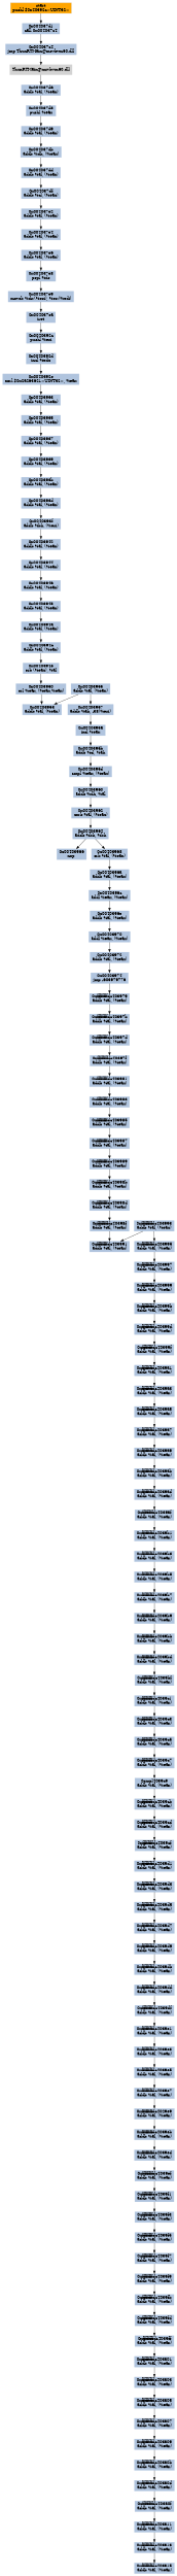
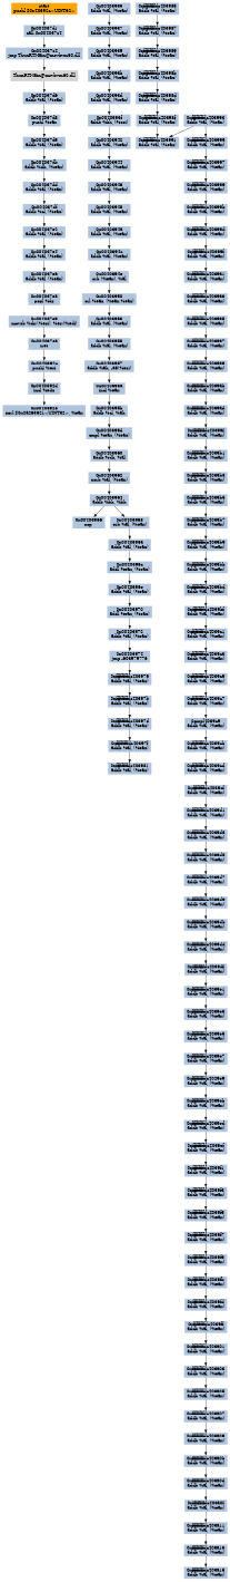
  digraph {
    node [color=lightsteelblue fillcolor=lightsteelblue shape=rectangle style=filled]
    edge [color="#000000"]
    n1 [color=lightgrey fillcolor=orange label="start\npushl $0x40392c<UINT32>"]
    n2 [label="0x004037d1\ncall 0x004037c4"]
    n3 [label="0x004037c4\njmp ThunRTMain@msvbvm60.dll"]
    n4 [color=lightgrey fillcolor=lightgrey label="ThunRTMain@msvbvm60.dll"]
    n5 [label="0x004037d6\naddb %al, (%eax)"]
    n6 [label="0x004037d8\npushl %eax"]
    n7 [label="0x004037d9\naddb %al, (%eax)"]
    n8 [label="0x004037db\naddb %dh, (%eax)"]
    n9 [label="0x004037dd\naddb %al, (%eax)"]
    n10 [label="0x004037df\naddb %cl, (%eax)"]
    n11 [label="0x004037e2\naddb %al, (%eax)"]
    n12 [label="0x004037e4\naddb %al, (%eax)"]
    n13 [label="0x004037e6\naddb %al, (%eax)"]
    n14 [label="0x004037e8\npopl %ds"]
    n15 [label="0x004037e9\nmovsb %ds:(%esi), %es:(%edi)"]
    n16 [label="0x004037ea\niret"]
    n17 [label="0x0040392c\npushl %esi"]
    n18 [label="0x0040392d\nincl %edx"]
    n19 [label="0x0040392e\nxorl $0x2a263621<UINT32>, %eax"]
-   n20 [label="0x00403933\naddb %al, (%eax)"]
    n21 [label="0x00403935\naddb %al, (%eax)"]
    n22 [label="0x00403937\naddb %al, (%eax)"]
    n23 [label="0x00403939\naddb %al, (%eax)"]
    n24 [label="0x0040393b\naddb %al, (%eax)"]
    n25 [label="0x0040393d\naddb %al, (%eax)"]
    n26 [label="0x0040393f\naddb %bh, (%esi)"]
    n27 [label="0x00403942\naddb %al, (%eax)"]
    n28 [label="0x00403944\naddb %al, (%eax)"]
    n29 [label="0x00403946\naddb %al, (%eax)"]
    n30 [label="0x00403948\naddb %al, (%eax)"]
    n31 [label="0x0040394a\naddb %al, (%eax)"]
    n32 [label="0x0040394c\naddb %al, (%eax)"]
    n33 [label="0x0040394e\norb (%eax), %al"]
    n34 [label="0x00403950\norl %eax, (%eax,%eax)"]
    n35 [label="0x00403953\naddb %al, (%eax)"]
    n36 [label="0x00403955\naddb %al, (%eax)"]
    n37 [label="0x00403957\naddb %ah, -38(%esi)"]
    n38 [label="0x0040395a\nincl %eax"]
    n39 [label="0x0040395b\naddb %cl, %ah"]
    n40 [label="0x0040395d\ncmpl %eax, (%eax)"]
    n41 [label="0x00403960\naddb %dh, %al"]
    n42 [label="0x00403962\nxorb %al, (%eax)"]
    n43 [label="0x00403964\naddb %bh, %bh"]
    n44 [label="0x00403966\nnop "]
    n45 [label="0x00403968\norb %al, (%eax)"]
    n46 [label="0x0040396a\naddb %al, (%eax)"]
    n47 [label="0x0040396c\naddl %eax, (%eax)"]
    n48 [label="0x0040396e\naddb %al, (%eax)"]
    n49 [label="0x00403970\naddl %eax, (%eax)"]
    n50 [label="0x00403972\naddb %al, (%eax)"]
    n51 [label="0x00403974\njmp -603979776"]
    n52 [label="0xffffffffdc403979\naddb %al, (%eax)"]
    n53 [label="0xffffffffdc40397b\naddb %al, (%eax)"]
    n54 [label="0xffffffffdc40397d\naddb %al, (%eax)"]
    n55 [label="0xffffffffdc40397f\naddb %al, (%eax)"]
    n56 [label="0xffffffffdc403981\naddb %al, (%eax)"]
-   n57 [label="0xffffffffdc403983\naddb %al, (%eax)"]
    n58 [label="0xffffffffdc403985\naddb %al, (%eax)"]
    n59 [label="0xffffffffdc403987\naddb %al, (%eax)"]
    n60 [label="0xffffffffdc403989\naddb %al, (%eax)"]
    n61 [label="0xffffffffdc40398b\naddb %al, (%eax)"]
    n62 [label="0xffffffffdc40398d\naddb %al, (%eax)"]
    n63 [label="0xffffffffdc40398f\naddb %al, (%eax)"]
    n64 [label="0xffffffffdc403991\naddb %al, (%eax)"]
    n65 [label="0xffffffffdc403993\naddb %al, (%eax)"]
    n66 [label="0xffffffffdc403995\naddb %al, (%eax)"]
    n67 [label="0xffffffffdc403997\naddb %al, (%eax)"]
    n68 [label="0xffffffffdc403999\naddb %al, (%eax)"]
    n69 [label="0xffffffffdc40399b\naddb %al, (%eax)"]
    n70 [label="0xffffffffdc40399d\naddb %al, (%eax)"]
    n71 [label="0xffffffffdc40399f\naddb %al, (%eax)"]
    n72 [label="0xffffffffdc4039a1\naddb %al, (%eax)"]
    n73 [label="0xffffffffdc4039a3\naddb %al, (%eax)"]
    n74 [label="0xffffffffdc4039a5\naddb %al, (%eax)"]
    n75 [label="0xffffffffdc4039a7\naddb %al, (%eax)"]
    n76 [label="0xffffffffdc4039a9\naddb %al, (%eax)"]
    n77 [label="0xffffffffdc4039ab\naddb %al, (%eax)"]
    n78 [label="0xffffffffdc4039ad\naddb %al, (%eax)"]
    n79 [label="0xffffffffdc4039af\naddb %al, (%eax)"]
    n80 [label="0xffffffffdc4039b1\naddb %al, (%eax)"]
    n81 [label="0xffffffffdc4039b3\naddb %al, (%eax)"]
    n82 [label="0xffffffffdc4039b5\naddb %al, (%eax)"]
    n83 [label="0xffffffffdc4039b7\naddb %al, (%eax)"]
    n84 [label="0xffffffffdc4039b9\naddb %al, (%eax)"]
    n85 [label="0xffffffffdc4039bb\naddb %al, (%eax)"]
    n86 [label="0xffffffffdc4039bd\naddb %al, (%eax)"]
    n87 [label="0xffffffffdc4039bf\naddb %al, (%eax)"]
    n88 [label="0xffffffffdc4039c1\naddb %al, (%eax)"]
    n89 [label="0xffffffffdc4039c3\naddb %al, (%eax)"]
    n90 [label="0xffffffffdc4039c5\naddb %al, (%eax)"]
    n91 [label="0xffffffffdc4039c7\naddb %al, (%eax)"]
    n92 [label="0cmpl4039c9\naddb %al, (%eax)"]
    n93 [label="0xffffffffdc4039cb\naddb %al, (%eax)"]
    n94 [label="0xffffffffdc4039cd\naddb %al, (%eax)"]
    n95 [label="0xffffffffdc4039cf\naddb %al, (%eax)"]
    n96 [label="0xffffffffdc4039d1\naddb %al, (%eax)"]
    n97 [label="0xffffffffdc4039d3\naddb %al, (%eax)"]
    n98 [label="0xffffffffdc4039d5\naddb %al, (%eax)"]
    n99 [label="0xffffffffdc4039d7\naddb %al, (%eax)"]
    n100 [label="0xffffffffdc4039d9\naddb %al, (%eax)"]
    n101 [label="0xffffffffdc4039db\naddb %al, (%eax)"]
    n102 [label="0xffffffffdc4039dd\naddb %al, (%eax)"]
    n103 [label="0xffffffffdc4039df\naddb %al, (%eax)"]
    n104 [label="0xffffffffdc4039e1\naddb %al, (%eax)"]
    n105 [label="0xffffffffdc4039e3\naddb %al, (%eax)"]
    n106 [label="0xffffffffdc4039e5\naddb %al, (%eax)"]
    n107 [label="0xffffffffdc4039e7\naddb %al, (%eax)"]
    n108 [label="0xffffffffdc4029e9\naddb %al, (%eax)"]
    n109 [label="0xffffffffdc4039eb\naddb %al, (%eax)"]
    n110 [label="0xffffffffdc4039ed\naddb %al, (%eax)"]
    n111 [label="0xffffffffdc4039ef\naddb %al, (%eax)"]
    n112 [label="0xffffffffdc4039f1\naddb %al, (%eax)"]
    n113 [label="0xffffffffdc4039f3\naddb %al, (%eax)"]
    n114 [label="0xffffffffdc4039f5\naddb %al, (%eax)"]
    n115 [label="0xffffffffdc4039f7\naddb %al, (%eax)"]
    n116 [label="0xffffffffdc4039f9\naddb %al, (%eax)"]
    n117 [label="0xffffffffdc4039fb\naddb %al, (%eax)"]
    n118 [label="0xffffffffdc4039fd\naddb %al, (%eax)"]
    n119 [label="0xffffffffdc4039ff\naddb %al, (%eax)"]
    n120 [label="0xffffffffdc403a01\naddb %al, (%eax)"]
    n121 [label="0xffffffffdc403a03\naddb %al, (%eax)"]
    n122 [label="0xffffffffdc403a05\naddb %al, (%eax)"]
    n123 [label="0xffffffffdc403a07\naddb %al, (%eax)"]
    n124 [label="0xffffffffdc403a09\naddb %al, (%eax)"]
    n125 [label="0xffffffffdc403a0b\naddb %al, (%eax)"]
    n126 [label="0xffffffffdc403a0d\naddb %al, (%eax)"]
    n127 [label="0xffffffffdc403a0f\naddb %al, (%eax)"]
    n128 [label="0xffffffffdc403a11\naddb %al, (%eax)"]
    n129 [label="0xffffffffdc403a13\naddb %al, (%eax)"]
    n130 [label="0xffffffffdc403a15\naddb %al, (%eax)"]
    n1 -> n2
    n2 -> n3
    n3 -> n4
    n4 -> n5
    n5 -> n6
    n6 -> n7
    n7 -> n8
    n8 -> n9
    n9 -> n10
    n10 -> n11
    n11 -> n12
    n12 -> n13
    n13 -> n14
    n14 -> n15
    n15 -> n16
    n16 -> n17
    n17 -> n18
    n18 -> n19
-   n19 -> n20
-   n20 -> n21
    n21 -> n22
    n22 -> n23
    n23 -> n24
    n24 -> n25
    n25 -> n26
    n26 -> n27
    n27 -> n28
    n28 -> n29
    n29 -> n30
    n30 -> n31
    n31 -> n32
    n32 -> n33
    n33 -> n34
    n34 -> n35
-   n36 -> n35
+   n35 -> n36
    n36 -> n37
    n37 -> n38
    n38 -> n39
    n39 -> n40
    n40 -> n41
    n41 -> n42
    n42 -> n43
    n43 -> n44
    n43 -> n45
    n45 -> n46
    n46 -> n47
    n47 -> n48
    n48 -> n49
    n49 -> n50
    n50 -> n51
    n51 -> n52
    n52 -> n53
    n53 -> n54
    n54 -> n55
    n55 -> n56
-   n56 -> n57
-   n57 -> n58
    n58 -> n59
    n59 -> n60
    n60 -> n61
    n61 -> n62
    n62 -> n63
    n63 -> n64
    n65 -> n64
    n65 -> n66
    n66 -> n67
    n67 -> n68
    n68 -> n69
    n69 -> n70
    n70 -> n71
    n71 -> n72
    n72 -> n73
    n73 -> n74
    n74 -> n75
    n75 -> n76
    n76 -> n77
    n77 -> n78
    n78 -> n79
    n79 -> n80
    n80 -> n81
    n81 -> n82
    n82 -> n83
    n83 -> n84
    n84 -> n85
    n85 -> n86
    n86 -> n87
    n87 -> n88
    n88 -> n89
    n89 -> n90
    n90 -> n91
    n91 -> n92
    n92 -> n93
    n93 -> n94
    n94 -> n95
    n95 -> n96
    n96 -> n97
    n97 -> n98
    n98 -> n99
    n99 -> n100
    n100 -> n101
    n101 -> n102
    n102 -> n103
    n103 -> n104
    n104 -> n105
    n105 -> n106
    n106 -> n107
    n107 -> n108
    n108 -> n109
    n109 -> n110
    n110 -> n111
    n111 -> n112
    n112 -> n113
    n113 -> n114
    n114 -> n115
    n115 -> n116
    n116 -> n117
    n117 -> n118
    n118 -> n119
    n119 -> n120
    n120 -> n121
    n121 -> n122
    n122 -> n123
    n123 -> n124
    n124 -> n125
    n125 -> n126
    n126 -> n127
    n127 -> n128
    n128 -> n129
    n129 -> n130
  }
